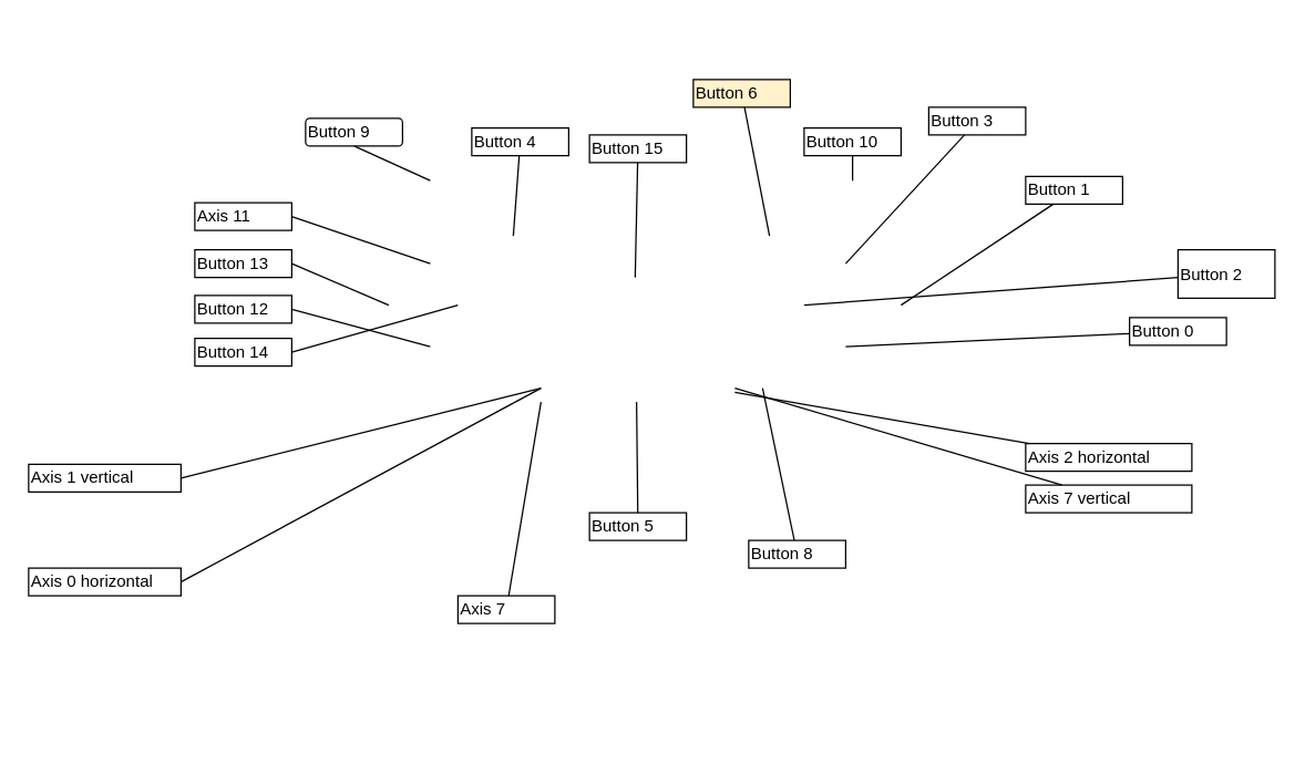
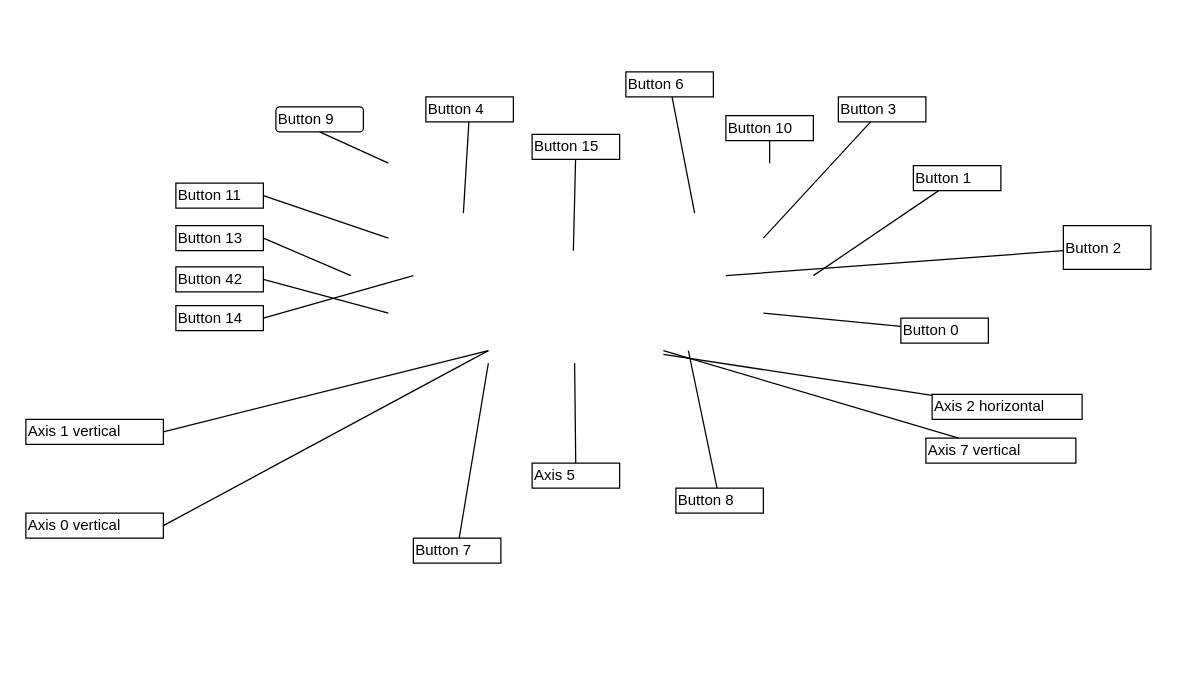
  <mxCell id="0" />
  <mxCell id="1" parent="0" />
  <mxCell id="2" value="" style="shape=image;verticalLabelPosition=bottom;labelBackgroundColor=#ffffff;verticalAlign=top;aspect=fixed;imageAspect=0;image=https://easydrawingguides.com/wp-content/uploads/2020/07/PS4-Controller-Step-06.png;rotatable=0;cloneable=0;deletable=0;resizable=0;movable=0;connectable=0;allowArrows=0;" vertex="1" parent="1"><mxGeometry x="200" y="20" width="520" height="518" as="geometry" /></mxCell>
- <mxCell id="3" value="Button 1" style="rounded=0;whiteSpace=wrap;html=1;align=left;" vertex="1" parent="1"><mxGeometry x="740" y="127" width="70" height="20" as="geometry" /></mxCell>
+ <mxCell id="3" value="Button 1" style="rounded=0;whiteSpace=wrap;html=1;align=left;" vertex="1" parent="1"><mxGeometry x="730" y="132" width="70" height="20" as="geometry" /></mxCell>
  <mxCell id="4" value="Button 2" style="rounded=0;whiteSpace=wrap;html=1;align=left;" vertex="1" parent="1"><mxGeometry x="850" y="180" width="70" height="35" as="geometry" /></mxCell>
  <mxCell id="5" value="Button 3" style="rounded=0;whiteSpace=wrap;html=1;align=left;" vertex="1" parent="1"><mxGeometry x="670" y="77" width="70" height="20" as="geometry" /></mxCell>
- <mxCell id="6" value="Button 4" style="rounded=0;whiteSpace=wrap;html=1;align=left;" vertex="1" parent="1"><mxGeometry x="340" y="92" width="70" height="20" as="geometry" /></mxCell>
- <mxCell id="7" value="Button 5" style="rounded=0;whiteSpace=wrap;html=1;align=left;" vertex="1" parent="1"><mxGeometry x="425" y="370" width="70" height="20" as="geometry" /></mxCell>
- <mxCell id="8" value="Button 6" style="rounded=0;whiteSpace=wrap;html=1;align=left;fillColor=#fff2cc;" vertex="1" parent="1"><mxGeometry x="500" y="57" width="70" height="20" as="geometry" /></mxCell>
- <mxCell id="9" value="Axis 7" style="rounded=0;whiteSpace=wrap;html=1;align=left;" vertex="1" parent="1"><mxGeometry x="330" y="430" width="70" height="20" as="geometry" /></mxCell>
+ <mxCell id="6" value="Button 4" style="rounded=0;whiteSpace=wrap;html=1;align=left;" vertex="1" parent="1"><mxGeometry x="340" y="77" width="70" height="20" as="geometry" /></mxCell>
+ <mxCell id="7" value="Axis 5" style="rounded=0;whiteSpace=wrap;html=1;align=left;" vertex="1" parent="1"><mxGeometry x="425" y="370" width="70" height="20" as="geometry" /></mxCell>
+ <mxCell id="8" value="Button 6" style="rounded=0;whiteSpace=wrap;html=1;align=left;" vertex="1" parent="1"><mxGeometry x="500" y="57" width="70" height="20" as="geometry" /></mxCell>
+ <mxCell id="9" value="Button 7" style="rounded=0;whiteSpace=wrap;html=1;align=left;" vertex="1" parent="1"><mxGeometry x="330" y="430" width="70" height="20" as="geometry" /></mxCell>
  <mxCell id="10" value="Button 8" style="rounded=0;whiteSpace=wrap;html=1;align=left;" vertex="1" parent="1"><mxGeometry x="540" y="390" width="70" height="20" as="geometry" /></mxCell>
  <mxCell id="11" value="Button 9" style="whiteSpace=wrap;html=1;align=left;rounded=1;" vertex="1" parent="1"><mxGeometry x="220" y="85" width="70" height="20" as="geometry" /></mxCell>
  <mxCell id="12" value="Button 10" style="rounded=0;whiteSpace=wrap;html=1;align=left;" vertex="1" parent="1"><mxGeometry x="580" y="92" width="70" height="20" as="geometry" /></mxCell>
- <mxCell id="13" value="Axis 11" style="rounded=0;whiteSpace=wrap;html=1;align=left;" vertex="1" parent="1"><mxGeometry x="140" y="146" width="70" height="20" as="geometry" /></mxCell>
- <mxCell id="14" value="Button 12" style="rounded=0;whiteSpace=wrap;html=1;align=left;" vertex="1" parent="1"><mxGeometry x="140" y="213" width="70" height="20" as="geometry" /></mxCell>
+ <mxCell id="13" value="Button 11" style="rounded=0;whiteSpace=wrap;html=1;align=left;" vertex="1" parent="1"><mxGeometry x="140" y="146" width="70" height="20" as="geometry" /></mxCell>
+ <mxCell id="14" value="Button 42" style="rounded=0;whiteSpace=wrap;html=1;align=left;" vertex="1" parent="1"><mxGeometry x="140" y="213" width="70" height="20" as="geometry" /></mxCell>
  <mxCell id="15" value="Button 13" style="rounded=0;whiteSpace=wrap;html=1;align=left;" vertex="1" parent="1"><mxGeometry x="140" y="180" width="70" height="20" as="geometry" /></mxCell>
  <mxCell id="16" value="Button 14" style="rounded=0;whiteSpace=wrap;html=1;align=left;" vertex="1" parent="1"><mxGeometry x="140" y="244" width="70" height="20" as="geometry" /></mxCell>
- <mxCell id="17" value="Button 15" style="rounded=0;whiteSpace=wrap;html=1;align=left;" vertex="1" parent="1"><mxGeometry x="425" y="97" width="70" height="20" as="geometry" /></mxCell>
+ <mxCell id="17" value="Button 15" style="rounded=0;whiteSpace=wrap;html=1;align=left;" vertex="1" parent="1"><mxGeometry x="425" y="107" width="70" height="20" as="geometry" /></mxCell>
  <mxCell id="18" value="Axis 1 vertical" style="rounded=0;whiteSpace=wrap;html=1;align=left;" vertex="1" parent="1"><mxGeometry x="20" y="335" width="110" height="20" as="geometry" /></mxCell>
- <mxCell id="19" value="Axis 2 horizontal" style="rounded=0;whiteSpace=wrap;html=1;align=left;" vertex="1" parent="1"><mxGeometry x="740" y="320" width="120" height="20" as="geometry" /></mxCell>
+ <mxCell id="19" value="Axis 2 horizontal" style="rounded=0;whiteSpace=wrap;html=1;align=left;" vertex="1" parent="1"><mxGeometry x="745" y="315" width="120" height="20" as="geometry" /></mxCell>
  <mxCell id="20" value="Axis 7 vertical" style="rounded=0;whiteSpace=wrap;html=1;align=left;" vertex="1" parent="1"><mxGeometry x="740" y="350" width="120" height="20" as="geometry" /></mxCell>
  <mxCell id="21" value="" style="endArrow=none;html=1;exitX=1;exitY=0.5;exitDx=0;exitDy=0;" edge="1" parent="1" source="13"><mxGeometry width="50" height="50" relative="1" as="geometry"><mxPoint x="150" y="100" as="sourcePoint" /><mxPoint x="310" y="190" as="targetPoint" /></mxGeometry></mxCell>
  <mxCell id="22" value="" style="endArrow=none;html=1;exitX=1;exitY=0.5;exitDx=0;exitDy=0;" edge="1" parent="1" source="14"><mxGeometry width="50" height="50" relative="1" as="geometry"><mxPoint x="390" y="290" as="sourcePoint" /><mxPoint x="310" y="250" as="targetPoint" /></mxGeometry></mxCell>
  <mxCell id="23" value="" style="endArrow=none;html=1;exitX=1;exitY=0.5;exitDx=0;exitDy=0;" edge="1" parent="1" source="15"><mxGeometry width="50" height="50" relative="1" as="geometry"><mxPoint x="390" y="290" as="sourcePoint" /><mxPoint x="280" y="220" as="targetPoint" /></mxGeometry></mxCell>
  <mxCell id="24" value="" style="endArrow=none;html=1;exitX=1;exitY=0.5;exitDx=0;exitDy=0;" edge="1" parent="1" source="16"><mxGeometry width="50" height="50" relative="1" as="geometry"><mxPoint x="390" y="290" as="sourcePoint" /><mxPoint x="330" y="220" as="targetPoint" /></mxGeometry></mxCell>
- <mxCell id="25" value="Button 0" style="rounded=0;whiteSpace=wrap;html=1;align=left;" vertex="1" parent="1"><mxGeometry x="815" y="229" width="70" height="20" as="geometry" /></mxCell>
+ <mxCell id="25" value="Button 0" style="rounded=0;whiteSpace=wrap;html=1;align=left;" vertex="1" parent="1"><mxGeometry x="720" y="254" width="70" height="20" as="geometry" /></mxCell>
  <mxCell id="26" value="" style="endArrow=none;html=1;" edge="1" parent="1" source="25"><mxGeometry width="50" height="50" relative="1" as="geometry"><mxPoint x="390" y="290" as="sourcePoint" /><mxPoint x="610" y="250" as="targetPoint" /></mxGeometry></mxCell>
  <mxCell id="27" value="" style="endArrow=none;html=1;" edge="1" parent="1" source="3"><mxGeometry width="50" height="50" relative="1" as="geometry"><mxPoint x="390" y="290" as="sourcePoint" /><mxPoint x="650" y="220" as="targetPoint" /></mxGeometry></mxCell>
  <mxCell id="28" value="" style="endArrow=none;html=1;" edge="1" parent="1" source="4"><mxGeometry width="50" height="50" relative="1" as="geometry"><mxPoint x="390" y="290" as="sourcePoint" /><mxPoint x="580" y="220" as="targetPoint" /></mxGeometry></mxCell>
  <mxCell id="29" value="" style="endArrow=none;html=1;" edge="1" parent="1" source="5"><mxGeometry width="50" height="50" relative="1" as="geometry"><mxPoint x="390" y="290" as="sourcePoint" /><mxPoint x="610" y="190" as="targetPoint" /></mxGeometry></mxCell>
  <mxCell id="30" value="" style="endArrow=none;html=1;" edge="1" parent="1" target="9"><mxGeometry width="50" height="50" relative="1" as="geometry"><mxPoint x="390" y="290" as="sourcePoint" /><mxPoint x="440" y="240" as="targetPoint" /></mxGeometry></mxCell>
  <mxCell id="31" value="" style="endArrow=none;html=1;" edge="1" parent="1" source="10"><mxGeometry width="50" height="50" relative="1" as="geometry"><mxPoint x="390" y="290" as="sourcePoint" /><mxPoint x="550" y="280" as="targetPoint" /></mxGeometry></mxCell>
  <mxCell id="32" value="" style="endArrow=none;html=1;" edge="1" parent="1" source="17"><mxGeometry width="50" height="50" relative="1" as="geometry"><mxPoint x="390" y="290" as="sourcePoint" /><mxPoint x="458" y="200" as="targetPoint" /></mxGeometry></mxCell>
  <mxCell id="33" value="" style="endArrow=none;html=1;" edge="1" parent="1" target="6"><mxGeometry width="50" height="50" relative="1" as="geometry"><mxPoint x="370" y="170" as="sourcePoint" /><mxPoint x="440" y="240" as="targetPoint" /></mxGeometry></mxCell>
  <mxCell id="34" value="" style="endArrow=none;html=1;" edge="1" parent="1" target="8"><mxGeometry width="50" height="50" relative="1" as="geometry"><mxPoint x="555" y="170" as="sourcePoint" /><mxPoint x="440" y="240" as="targetPoint" /></mxGeometry></mxCell>
  <mxCell id="35" value="" style="endArrow=none;html=1;entryX=0.5;entryY=1;entryDx=0;entryDy=0;" edge="1" parent="1" target="11"><mxGeometry width="50" height="50" relative="1" as="geometry"><mxPoint x="310" y="130" as="sourcePoint" /><mxPoint x="440" y="240" as="targetPoint" /></mxGeometry></mxCell>
  <mxCell id="36" value="" style="endArrow=none;html=1;entryX=0.5;entryY=1;entryDx=0;entryDy=0;" edge="1" parent="1" target="12"><mxGeometry width="50" height="50" relative="1" as="geometry"><mxPoint x="615" y="130" as="sourcePoint" /><mxPoint x="440" y="240" as="targetPoint" /></mxGeometry></mxCell>
  <mxCell id="37" value="" style="endArrow=none;html=1;" edge="1" parent="1" source="7"><mxGeometry width="50" height="50" relative="1" as="geometry"><mxPoint x="390" y="290" as="sourcePoint" /><mxPoint x="459" y="290" as="targetPoint" /></mxGeometry></mxCell>
  <mxCell id="38" value="" style="endArrow=none;html=1;entryX=1;entryY=0.5;entryDx=0;entryDy=0;" edge="1" parent="1" target="18"><mxGeometry width="50" height="50" relative="1" as="geometry"><mxPoint x="390" y="280" as="sourcePoint" /><mxPoint x="440" y="240" as="targetPoint" /></mxGeometry></mxCell>
- <mxCell id="39" value="Axis 0 horizontal" style="rounded=0;whiteSpace=wrap;html=1;align=left;" vertex="1" parent="1"><mxGeometry x="20" y="410" width="110" height="20" as="geometry" /></mxCell>
+ <mxCell id="39" value="Axis 0 vertical" style="rounded=0;whiteSpace=wrap;html=1;align=left;" vertex="1" parent="1"><mxGeometry x="20" y="410" width="110" height="20" as="geometry" /></mxCell>
  <mxCell id="40" value="" style="endArrow=none;html=1;entryX=1;entryY=0.5;entryDx=0;entryDy=0;" edge="1" parent="1" target="39"><mxGeometry width="50" height="50" relative="1" as="geometry"><mxPoint x="390" y="280" as="sourcePoint" /><mxPoint x="440" y="230" as="targetPoint" /></mxGeometry></mxCell>
  <mxCell id="41" value="" style="endArrow=none;html=1;" edge="1" parent="1" target="19"><mxGeometry width="50" height="50" relative="1" as="geometry"><mxPoint x="530" y="283" as="sourcePoint" /><mxPoint x="580" y="233" as="targetPoint" /></mxGeometry></mxCell>
  <mxCell id="42" value="" style="endArrow=none;html=1;" edge="1" parent="1" target="20"><mxGeometry width="50" height="50" relative="1" as="geometry"><mxPoint x="530" y="280" as="sourcePoint" /><mxPoint x="440" y="220" as="targetPoint" /></mxGeometry></mxCell>
